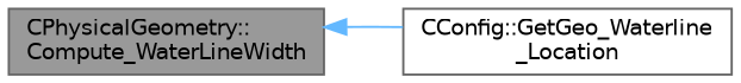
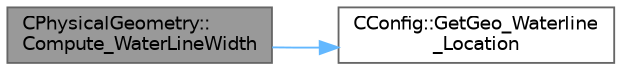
  digraph {
    rankdir=LR
    node [fontname=Helvetica fontsize=10 shape=box style=filled]
    n1 [color=gray40 fillcolor=grey60 fontcolor=black height=0.2 label="CPhysicalGeometry::\lCompute_WaterLineWidth" width=0.4]
    n2 [color=grey40 fillcolor=white height=0.2 label="CConfig::GetGeo_Waterline\l_Location" width=0.4]
-   n2 -> n1 [color=steelblue1 fontname=Helvetica fontsize=10 labelfontname=Helvetica labelfontsize=10 style=solid]
+   n1 -> n2 [color=steelblue1 fontname=Helvetica fontsize=10 labelfontname=Helvetica labelfontsize=10 style=solid]
  }
